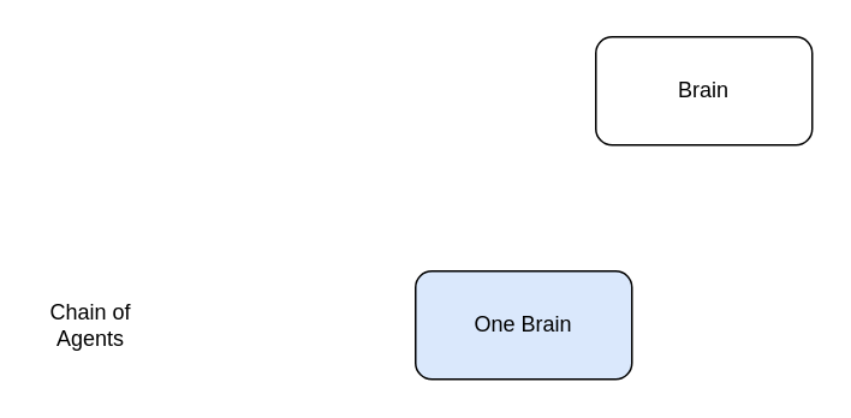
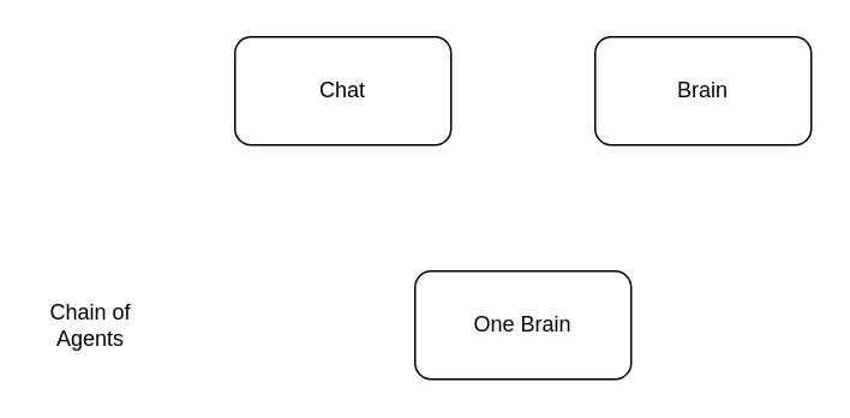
  <mxCell id="0" />
  <mxCell id="1" parent="0" />
+ <mxCell id="2" value="Chat" style="rounded=1;whiteSpace=wrap;html=1;" vertex="1" parent="1"><mxGeometry x="130" y="20" width="120" height="60" as="geometry" /></mxCell>
  <mxCell id="3" value="Brain" style="rounded=1;whiteSpace=wrap;html=1;" vertex="1" parent="1"><mxGeometry x="330" y="20" width="120" height="60" as="geometry" /></mxCell>
- <mxCell id="4" value="One Brain" style="rounded=1;whiteSpace=wrap;html=1;fillColor=#dae8fc;" vertex="1" parent="1"><mxGeometry x="230" y="150" width="120" height="60" as="geometry" /></mxCell>
+ <mxCell id="4" value="One Brain" style="rounded=1;whiteSpace=wrap;html=1;" vertex="1" parent="1"><mxGeometry x="230" y="150" width="120" height="60" as="geometry" /></mxCell>
  <mxCell id="5" value="Chain of Agents" style="text;html=1;strokeColor=none;fillColor=none;align=center;verticalAlign=middle;whiteSpace=wrap;rounded=0;" vertex="1" parent="1"><mxGeometry x="20" y="165" width="60" height="30" as="geometry" /></mxCell>
